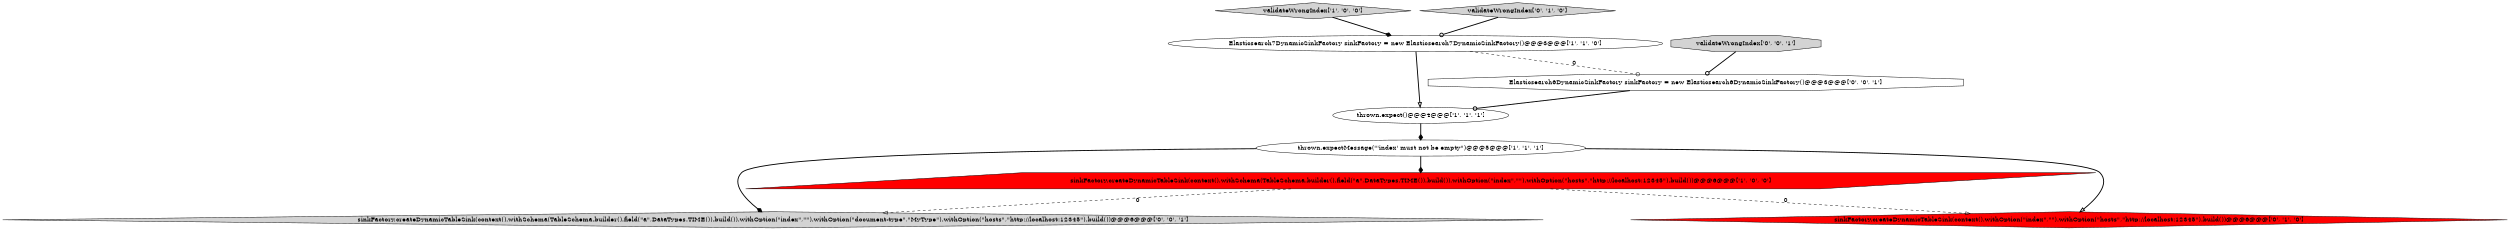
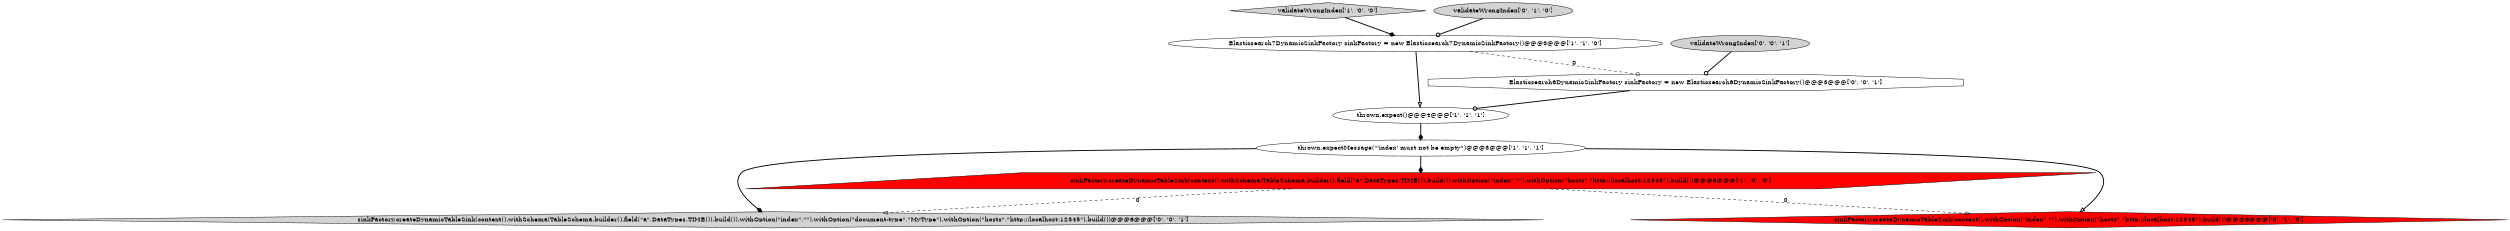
  digraph {
    node [fillcolor=white shape=ellipse style=filled]
    edge [arrowhead=odot style=bold]
    n1 [label="Elasticsearch6DynamicSinkFactory sinkFactory = new Elasticsearch6DynamicSinkFactory()@@@3@@@['0', '0', '1']" shape=octagon]
    n2 [label="thrown.expect()@@@4@@@['1', '1', '1']"]
    n3 [label="thrown.expectMessage(\"'index' must not be empty\")@@@5@@@['1', '1', '1']"]
-   n4 [fillcolor=lightgray label="validateWrongIndex['0', '0', '1']" shape=octagon]
+   n4 [fillcolor=lightgray label="validateWrongIndex['0', '0', '1']"]
    n5 [fillcolor=lightgray label="validateWrongIndex['1', '0', '0']" shape=diamond]
    n6 [label="Elasticsearch7DynamicSinkFactory sinkFactory = new Elasticsearch7DynamicSinkFactory()@@@3@@@['1', '1', '0']"]
    n7 [fillcolor=lightgray label="sinkFactory.createDynamicTableSink(context().withSchema(TableSchema.builder().field(\"a\",DataTypes.TIME()).build()).withOption(\"index\",\"\").withOption(\"document-type\",\"MyType\").withOption(\"hosts\",\"http://localhost:12345\").build())@@@6@@@['0', '0', '1']" shape=diamond]
    n8 [fillcolor=red label="sinkFactory.createDynamicTableSink(context().withOption(\"index\",\"\").withOption(\"hosts\",\"http://localhost:12345\").build())@@@6@@@['0', '1', '0']" shape=diamond]
    n9 [fillcolor=red label="sinkFactory.createDynamicTableSink(context().withSchema(TableSchema.builder().field(\"a\",DataTypes.TIME()).build()).withOption(\"index\",\"\").withOption(\"hosts\",\"http://localhost:12345\").build())@@@6@@@['1', '0', '0']" shape=parallelogram]
-   n10 [fillcolor=lightgray label="validateWrongIndex['0', '1', '0']" shape=diamond]
+   n10 [fillcolor=lightgray label="validateWrongIndex['0', '1', '0']"]
    n1 -> n2
    n2 -> n3 [arrowhead=diamond]
    n3 -> n7 [arrowhead=diamond]
    n3 -> n8 [arrowhead=onormal]
    n3 -> n9 [arrowhead=diamond]
    n4 -> n1
    n5 -> n6 [arrowhead=diamond]
    n6 -> n1 [label=0 style=dashed]
    n6 -> n2 [arrowhead=onormal]
    n9 -> n7 [arrowhead=onormal label=0 style=dashed]
    n9 -> n8 [arrowhead=onormal label=0 style=dashed]
    n10 -> n6
  }
